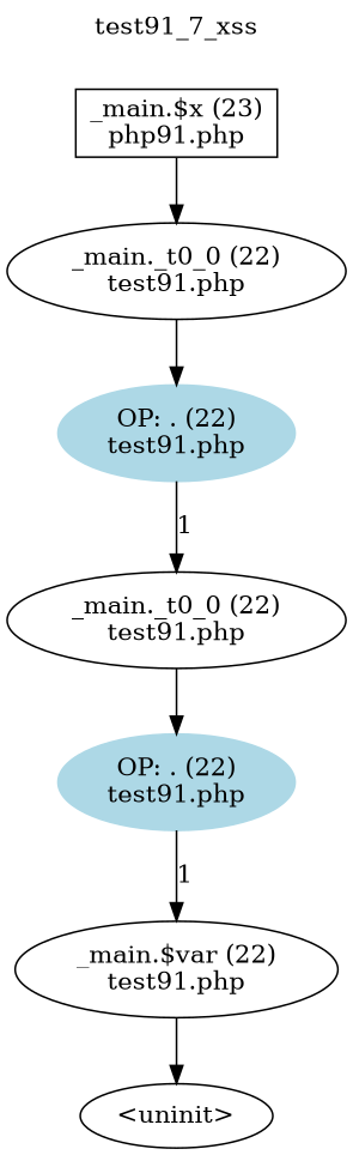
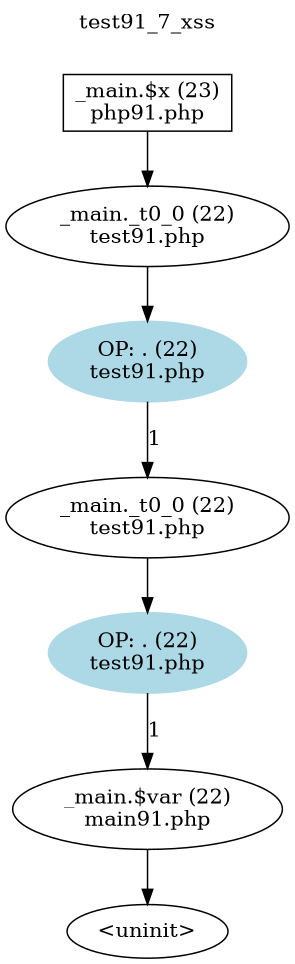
  digraph {
    label=test91_7_xss
    labelloc=t
    node [shape=ellipse]
    n1 [label="_main.$x (23)\nphp91.php" shape=box]
    n2 [label="_main._t0_0 (22)\ntest91.php"]
    n3 [color=lightblue label="OP: . (22)\ntest91.php" style=filled]
    n4 [label="_main._t0_0 (22)\ntest91.php"]
    n5 [color=lightblue label="OP: . (22)\ntest91.php" style=filled]
-   n6 [label="_main.$var (22)\ntest91.php"]
+   n6 [label="_main.$var (22)\nmain91.php"]
    n7 [label="<uninit>"]
    n1 -> n2
    n2 -> n3
    n3 -> n4 [label=1]
    n4 -> n5
    n5 -> n6 [label=1]
    n6 -> n7
  }
